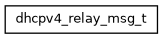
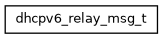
  digraph {
    rankdir=TB
-   n1 [color=black fillcolor=white fontname=Helvetica fontsize=10 height=0.2 label=dhcpv4_relay_msg_t shape=record style=filled width=0.4]
+   n1 [color=black fillcolor=white fontname=Helvetica fontsize=10 height=0.2 label=dhcpv6_relay_msg_t shape=record style=filled width=0.4]
  }
